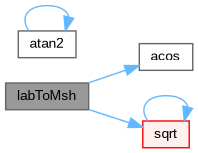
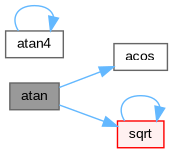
  digraph {
    fontname="Liberation Sans"
    rankdir=LR
    node [color=grey40 fillcolor=white fontname="Liberation Sans" fontsize=10 shape=box style=filled]
    edge [color=steelblue1 fontname="Liberation Sans" fontsize=10 labelfontname=Helvetica labelfontsize=10 style=solid]
-   n1 [color=gray40 fillcolor=grey60 fontcolor=black height=0.2 label=labToMsh width=0.4]
+   n1 [color=gray40 fillcolor=grey60 fontcolor=black height=0.2 label=atan width=0.4]
    n2 [height=0.2 label=acos width=0.4]
    n3 [color=red fillcolor="#FFF0F0" height=0.2 label=sqrt width=0.4]
-   n4 [height=0.2 label=atan2 width=0.4]
+   n4 [height=0.2 label=atan4 width=0.4]
    n1 -> n2
    n1 -> n3
    n3 -> n3
    n4 -> n4
  }
